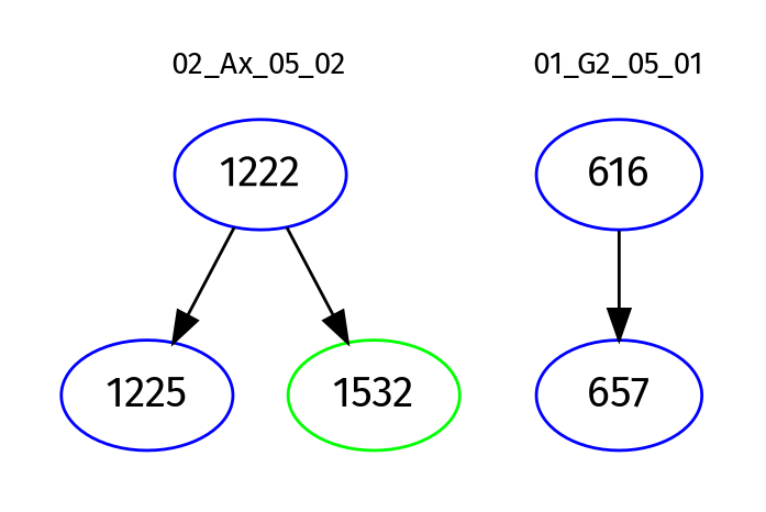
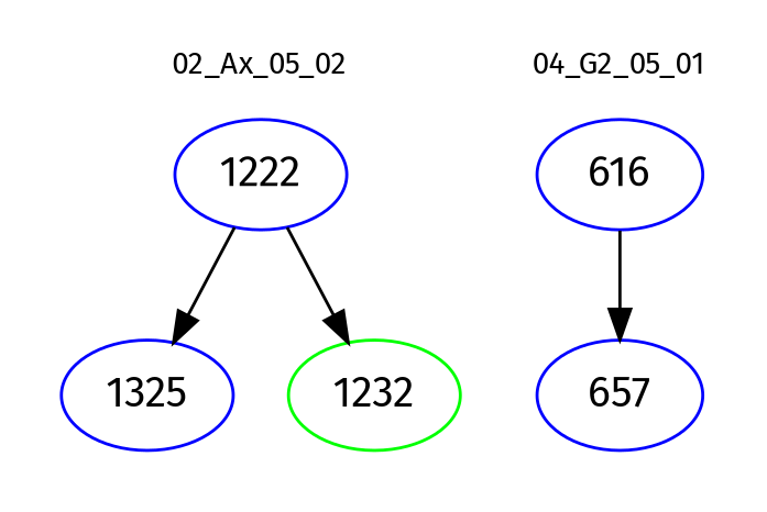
  digraph {
    fontname="Fira Sans"
    node [color=blue fontname="Fira Sans"]
    edge [color=black fontname="Fira Sans"]
    n1 [label=1222]
-   n2 [label=1225]
-   n3 [color=green label=1532]
+   n2 [label=1325]
+   n3 [color=green label=1232]
    n4 [label=616]
    n5 [label=657]
    subgraph cluster_1 {
      color=white
      fontsize=10
      label="02_Ax_05_02"
      n1
      n2
      n3
    }
    subgraph cluster_2 {
      color=white
      fontsize=10
-     label="01_G2_05_01"
+     label="04_G2_05_01"
      n4
      n5
    }
    n1 -> n2
    n1 -> n3
    n4 -> n5
  }
